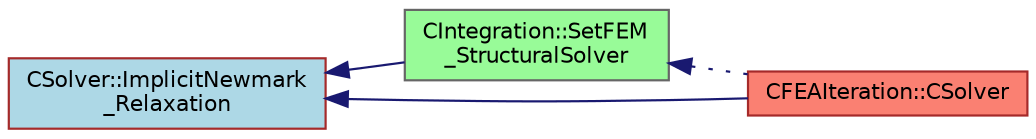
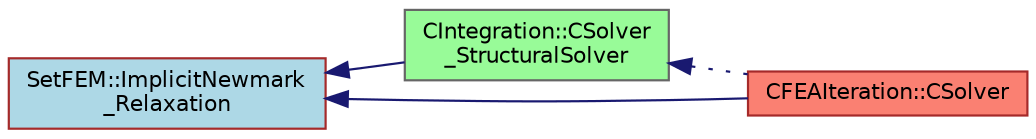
  digraph {
    rankdir=LR
    node [color=brown fontname=Helvetica fontsize=10 shape=record style=filled]
    edge [color=midnightblue dir=back fontname=Helvetica fontsize=10 labelfontname=Helvetica labelfontsize=10 style=solid]
-   n1 [fillcolor=lightblue fontcolor=black height=0.2 label="CSolver::ImplicitNewmark\l_Relaxation" width=0.4]
-   n2 [color=gray40 fillcolor=palegreen height=0.2 label="CIntegration::SetFEM\l_StructuralSolver" width=0.4]
+   n1 [fillcolor=lightblue fontcolor=black height=0.2 label="SetFEM::ImplicitNewmark\l_Relaxation" width=0.4]
+   n2 [color=gray40 fillcolor=palegreen height=0.2 label="CIntegration::CSolver\l_StructuralSolver" width=0.4]
    n3 [fillcolor=salmon height=0.2 label="CFEAIteration::CSolver" width=0.4]
    n1 -> n2
    n1 -> n3
    n2 -> n3 [style=dotted]
  }
